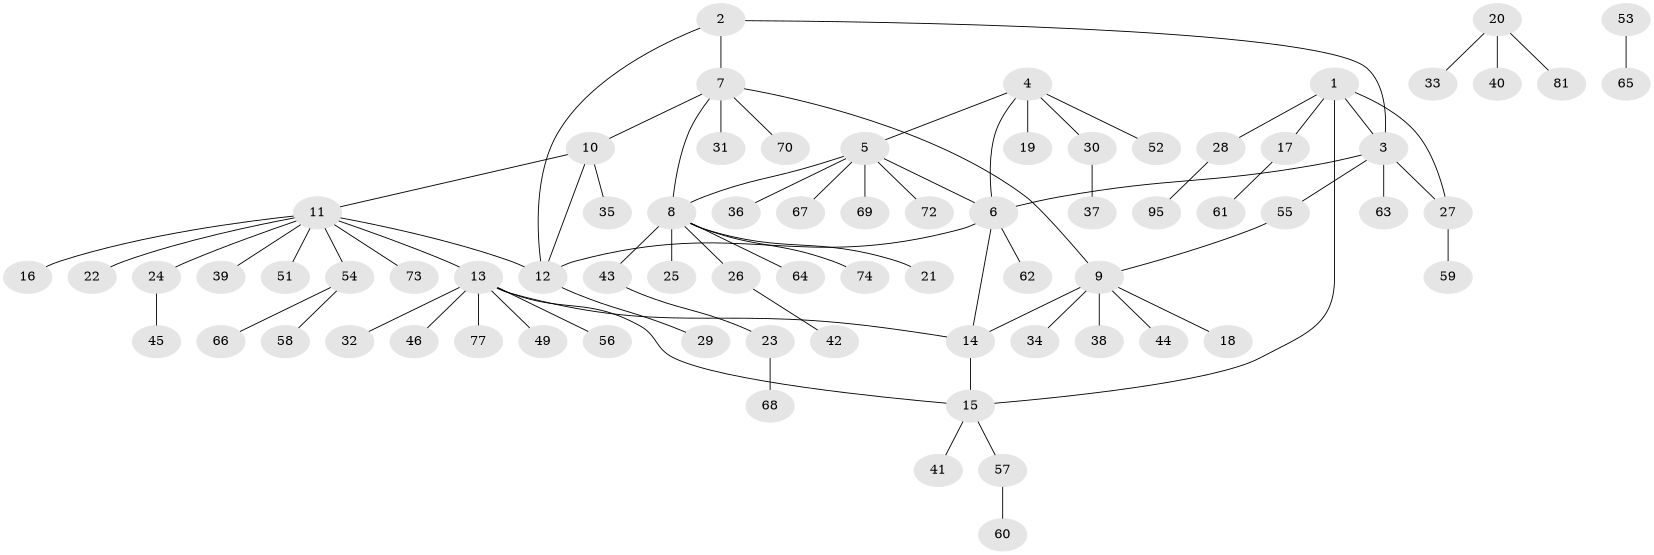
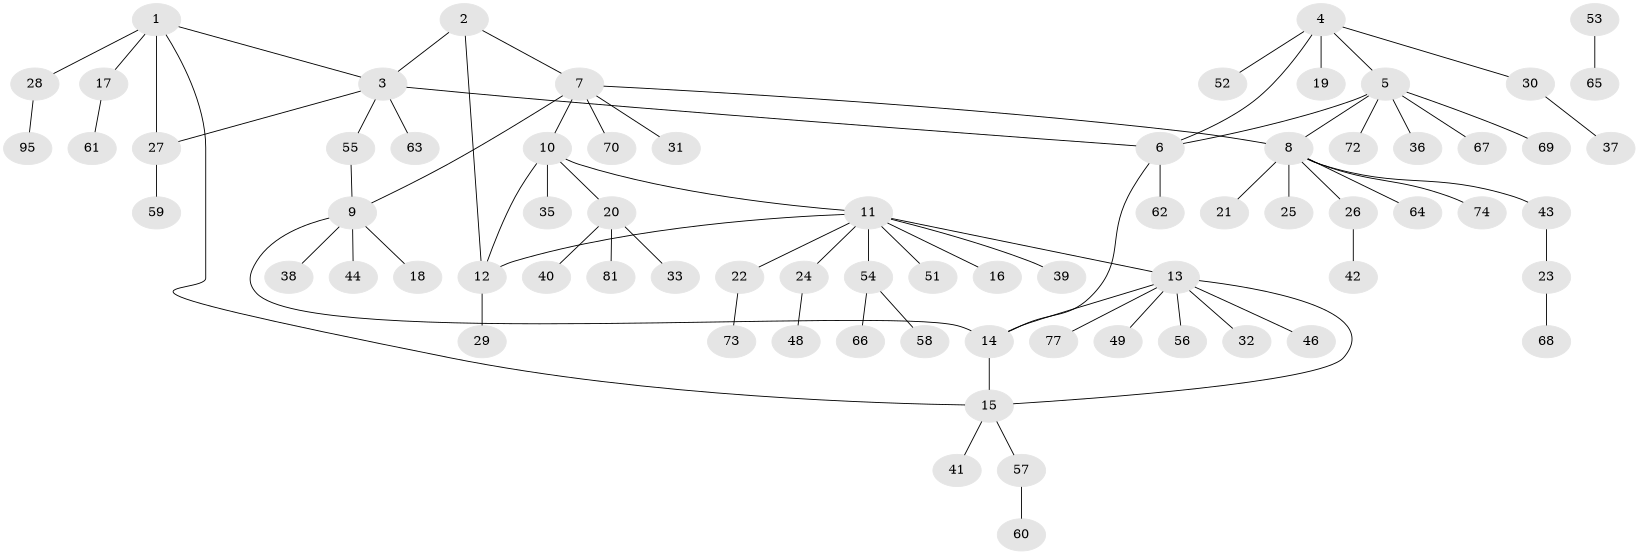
  graph {
    fontname="DejaVu Serif"
    node [color=gray90 fontname="DejaVu Serif" style=filled]
    edge [fontname="DejaVu Serif"]
    1
    3
    15
    17
    28
    27
    2
    7
    12
    6
    55
    63
    41
    57
    61
    n16 [label=95]
    8
    9
    10
    31
    70
    29
    14
    62
    59
    4
    5
    30
    52
    19
    36
    67
    69
    72
    37
    21
    25
    26
    43
    64
    74
    18
-   34
    38
    44
    11
    20
    35
    23
    68
    42
    13
    16
    22
    24
    39
    51
    54
    73
    33
    40
    n62 [label=81]
    32
    46
    n65 [label=77]
    49
    56
-   48 [label=45]
+   48
    58
    66
    53
    65
    60
    1 -- 3
    1 -- 15
    1 -- 17
    1 -- 28
    1 -- 27
    3 -- 27
    3 -- 6
    3 -- 55
    3 -- 63
    15 -- 41
    15 -- 57
    17 -- 61
    28 -- n16
    27 -- 59
    2 -- 3
    2 -- 7
    2 -- 12
    7 -- 8
    7 -- 9
    7 -- 10
    7 -- 31
    7 -- 70
    12 -- 29
-   6 -- 12
    6 -- 14
    6 -- 62
    55 -- 9
    57 -- 60
    8 -- 21
    8 -- 25
    8 -- 26
    8 -- 43
    8 -- 64
    8 -- 74
    9 -- 14
    9 -- 18
-   9 -- 34
    9 -- 38
    9 -- 44
    10 -- 12
    10 -- 11
+   10 -- 20
    10 -- 35
    14 -- 15
    4 -- 6
    4 -- 5
    4 -- 30
    4 -- 52
    4 -- 19
    5 -- 6
    5 -- 8
    5 -- 36
    5 -- 67
    5 -- 69
    5 -- 72
    30 -- 37
    26 -- 42
    43 -- 23
    11 -- 12
    11 -- 13
    11 -- 16
    11 -- 22
    11 -- 24
    11 -- 39
    11 -- 51
    11 -- 54
-   11 -- 73
+   22 -- 73
    20 -- 33
    20 -- 40
    20 -- n62
    23 -- 68
    13 -- 15
    13 -- 14
    13 -- 32
    13 -- 46
    13 -- n65
    13 -- 49
    13 -- 56
    24 -- 48
    54 -- 58
    54 -- 66
    53 -- 65
  }
